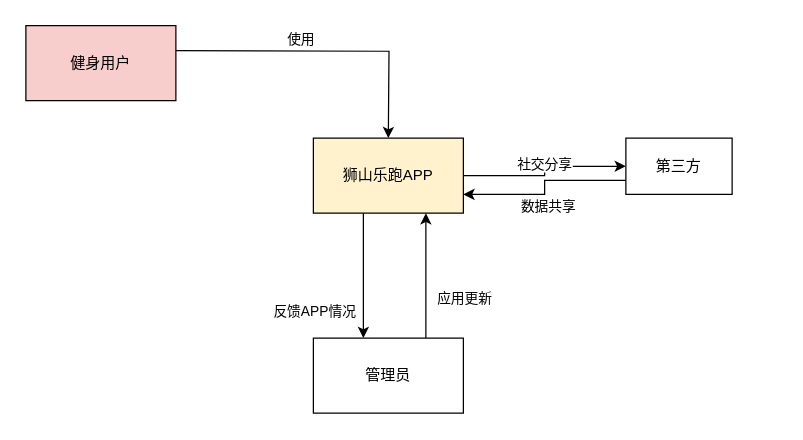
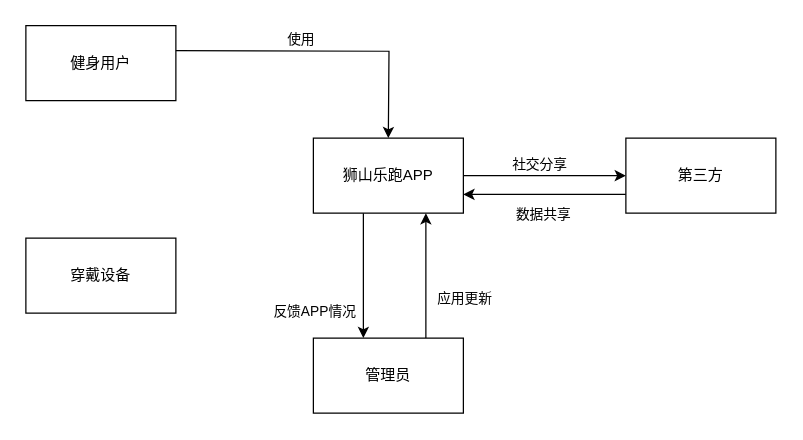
  <mxCell id="0" />
  <mxCell id="1" parent="0" />
  <mxCell id="2" value="" style="edgeStyle=orthogonalEdgeStyle;rounded=0;orthogonalLoop=1;jettySize=auto;html=1;" parent="1" source="6" target="13" edge="1"><mxGeometry relative="1" as="geometry" /></mxCell>
  <mxCell id="3" value="社交分享" style="edgeLabel;html=1;align=center;verticalAlign=middle;resizable=0;points=[];" parent="2" vertex="1" connectable="0"><mxGeometry x="-0.133" y="4" relative="1" as="geometry"><mxPoint x="4" y="-6" as="offset" /></mxGeometry></mxCell>
  <mxCell id="4" value="" style="edgeStyle=orthogonalEdgeStyle;rounded=0;orthogonalLoop=1;jettySize=auto;html=1;" parent="1" source="6" target="16" edge="1"><mxGeometry relative="1" as="geometry"><Array as="points"><mxPoint x="290" y="190" /><mxPoint x="290" y="190" /></Array></mxGeometry></mxCell>
  <mxCell id="5" value="反馈APP情况" style="edgeLabel;html=1;align=center;verticalAlign=middle;resizable=0;points=[];" parent="4" vertex="1" connectable="0"><mxGeometry x="-0.167" relative="1" as="geometry"><mxPoint x="-40" y="36" as="offset" /></mxGeometry></mxCell>
- <mxCell id="6" value="狮山乐跑APP" style="rounded=0;whiteSpace=wrap;html=1;fillColor=#fff2cc;" parent="1" vertex="1"><mxGeometry x="250" y="110" width="120" height="60" as="geometry" /></mxCell>
- <mxCell id="7" value="健身用户" style="rounded=0;whiteSpace=wrap;html=1;fillColor=#f8cecc;" parent="1" vertex="1"><mxGeometry x="20" y="20" width="120" height="60" as="geometry" /></mxCell>
+ <mxCell id="6" value="狮山乐跑APP" style="rounded=0;whiteSpace=wrap;html=1;" parent="1" vertex="1"><mxGeometry x="250" y="110" width="120" height="60" as="geometry" /></mxCell>
+ <mxCell id="7" value="健身用户" style="rounded=0;whiteSpace=wrap;html=1;" parent="1" vertex="1"><mxGeometry x="20" y="20" width="120" height="60" as="geometry" /></mxCell>
  <mxCell id="8" style="edgeStyle=orthogonalEdgeStyle;rounded=0;orthogonalLoop=1;jettySize=auto;html=1;entryX=0.383;entryY=0;entryDx=0;entryDy=0;entryPerimeter=0;" parent="1" edge="1"><mxGeometry relative="1" as="geometry"><mxPoint x="140" y="40" as="sourcePoint" /><mxPoint x="309.96" y="110" as="targetPoint" /></mxGeometry></mxCell>
  <mxCell id="9" value="使用" style="edgeLabel;html=1;align=center;verticalAlign=middle;resizable=0;points=[];" parent="8" vertex="1" connectable="0"><mxGeometry x="-0.111" y="-4" relative="1" as="geometry"><mxPoint x="-7" y="-14" as="offset" /></mxGeometry></mxCell>
+ <mxCell id="10" value="穿戴设备" style="rounded=0;whiteSpace=wrap;html=1;" parent="1" vertex="1"><mxGeometry x="20" y="190" width="120" height="60" as="geometry" /></mxCell>
  <mxCell id="11" style="edgeStyle=orthogonalEdgeStyle;rounded=0;orthogonalLoop=1;jettySize=auto;html=1;exitX=0;exitY=0.75;exitDx=0;exitDy=0;entryX=1;entryY=0.75;entryDx=0;entryDy=0;" parent="1" source="13" target="6" edge="1"><mxGeometry relative="1" as="geometry" /></mxCell>
  <mxCell id="12" value="数据共享" style="edgeLabel;html=1;align=center;verticalAlign=middle;resizable=0;points=[];" parent="11" vertex="1" connectable="0"><mxGeometry x="0.036" y="2" relative="1" as="geometry"><mxPoint y="13" as="offset" /></mxGeometry></mxCell>
- <mxCell id="13" value="第三方" style="whiteSpace=wrap;html=1;rounded=0;" parent="1" vertex="1"><mxGeometry x="500" y="110" width="85" height="45" as="geometry" /></mxCell>
+ <mxCell id="13" value="第三方" style="whiteSpace=wrap;html=1;rounded=0;" parent="1" vertex="1"><mxGeometry x="500" y="110" width="120" height="60" as="geometry" /></mxCell>
  <mxCell id="14" style="edgeStyle=orthogonalEdgeStyle;rounded=0;orthogonalLoop=1;jettySize=auto;html=1;exitX=0.75;exitY=0;exitDx=0;exitDy=0;entryX=0.75;entryY=1;entryDx=0;entryDy=0;" parent="1" source="16" target="6" edge="1"><mxGeometry relative="1" as="geometry" /></mxCell>
  <mxCell id="15" value="应用更新" style="edgeLabel;html=1;align=center;verticalAlign=middle;resizable=0;points=[];" parent="14" vertex="1" connectable="0"><mxGeometry x="-0.344" y="-1" relative="1" as="geometry"><mxPoint x="29" as="offset" /></mxGeometry></mxCell>
  <mxCell id="16" value="管理员" style="whiteSpace=wrap;html=1;rounded=0;" parent="1" vertex="1"><mxGeometry x="250" y="270" width="120" height="60" as="geometry" /></mxCell>
